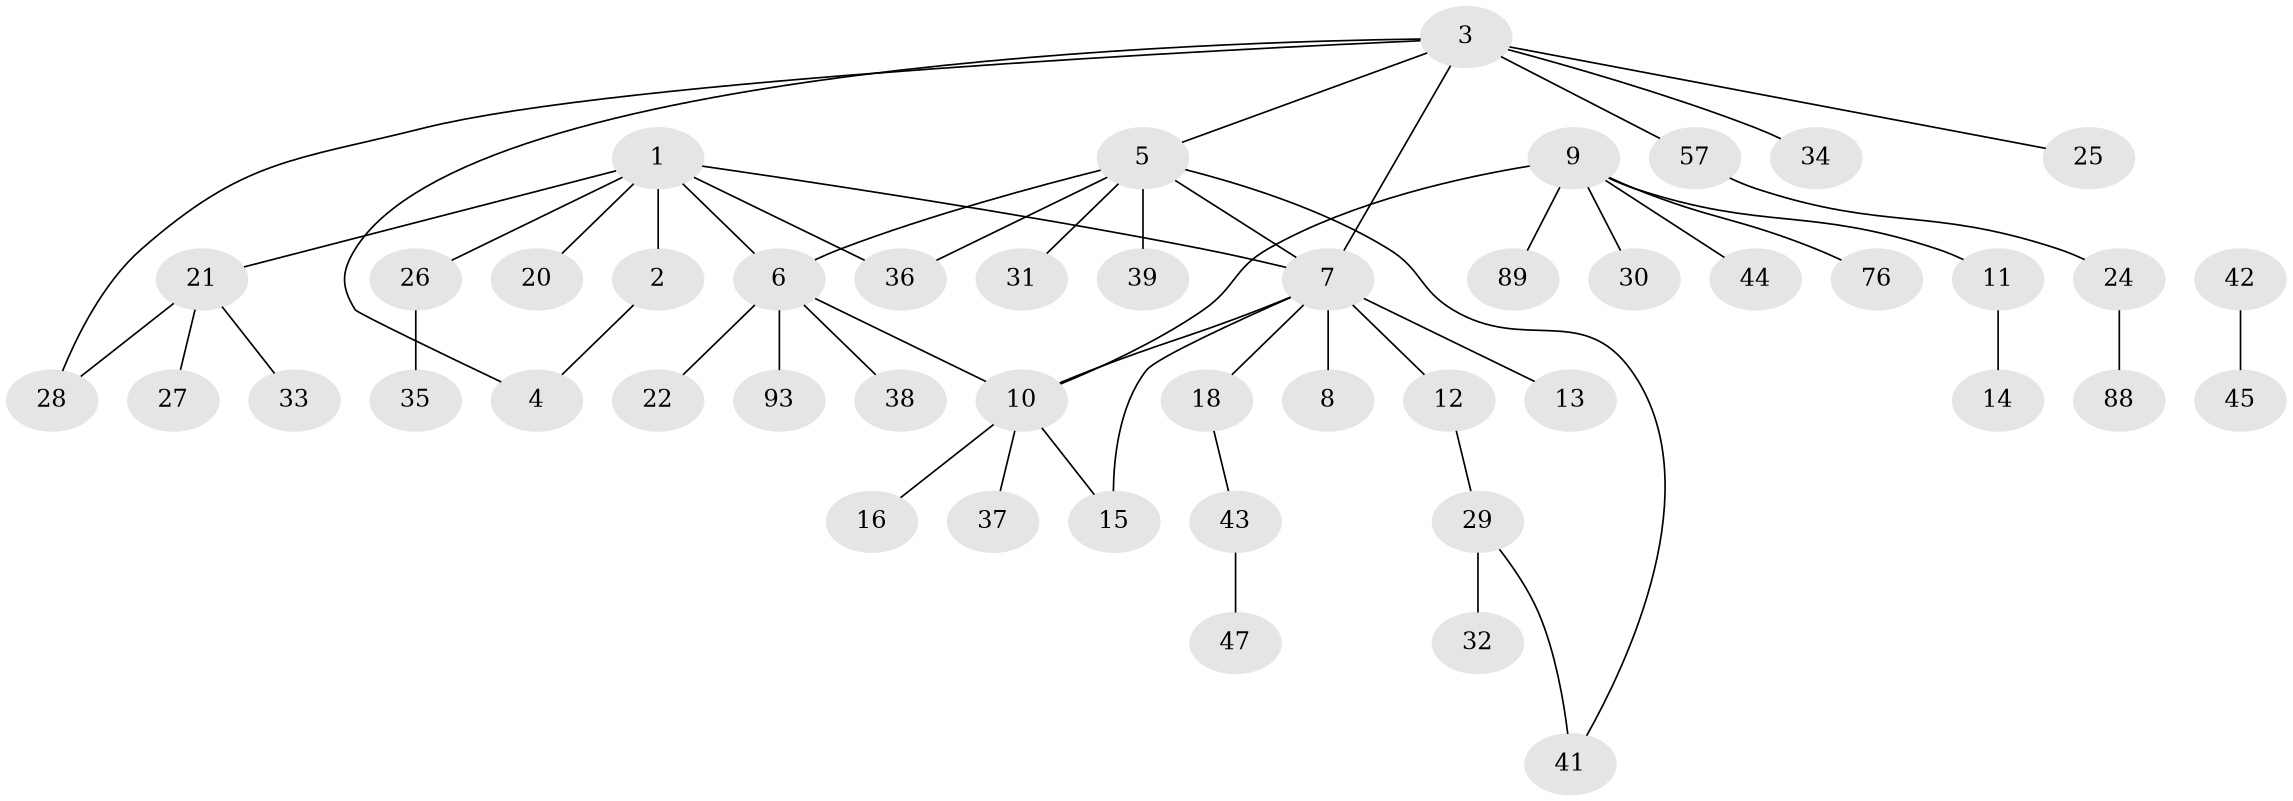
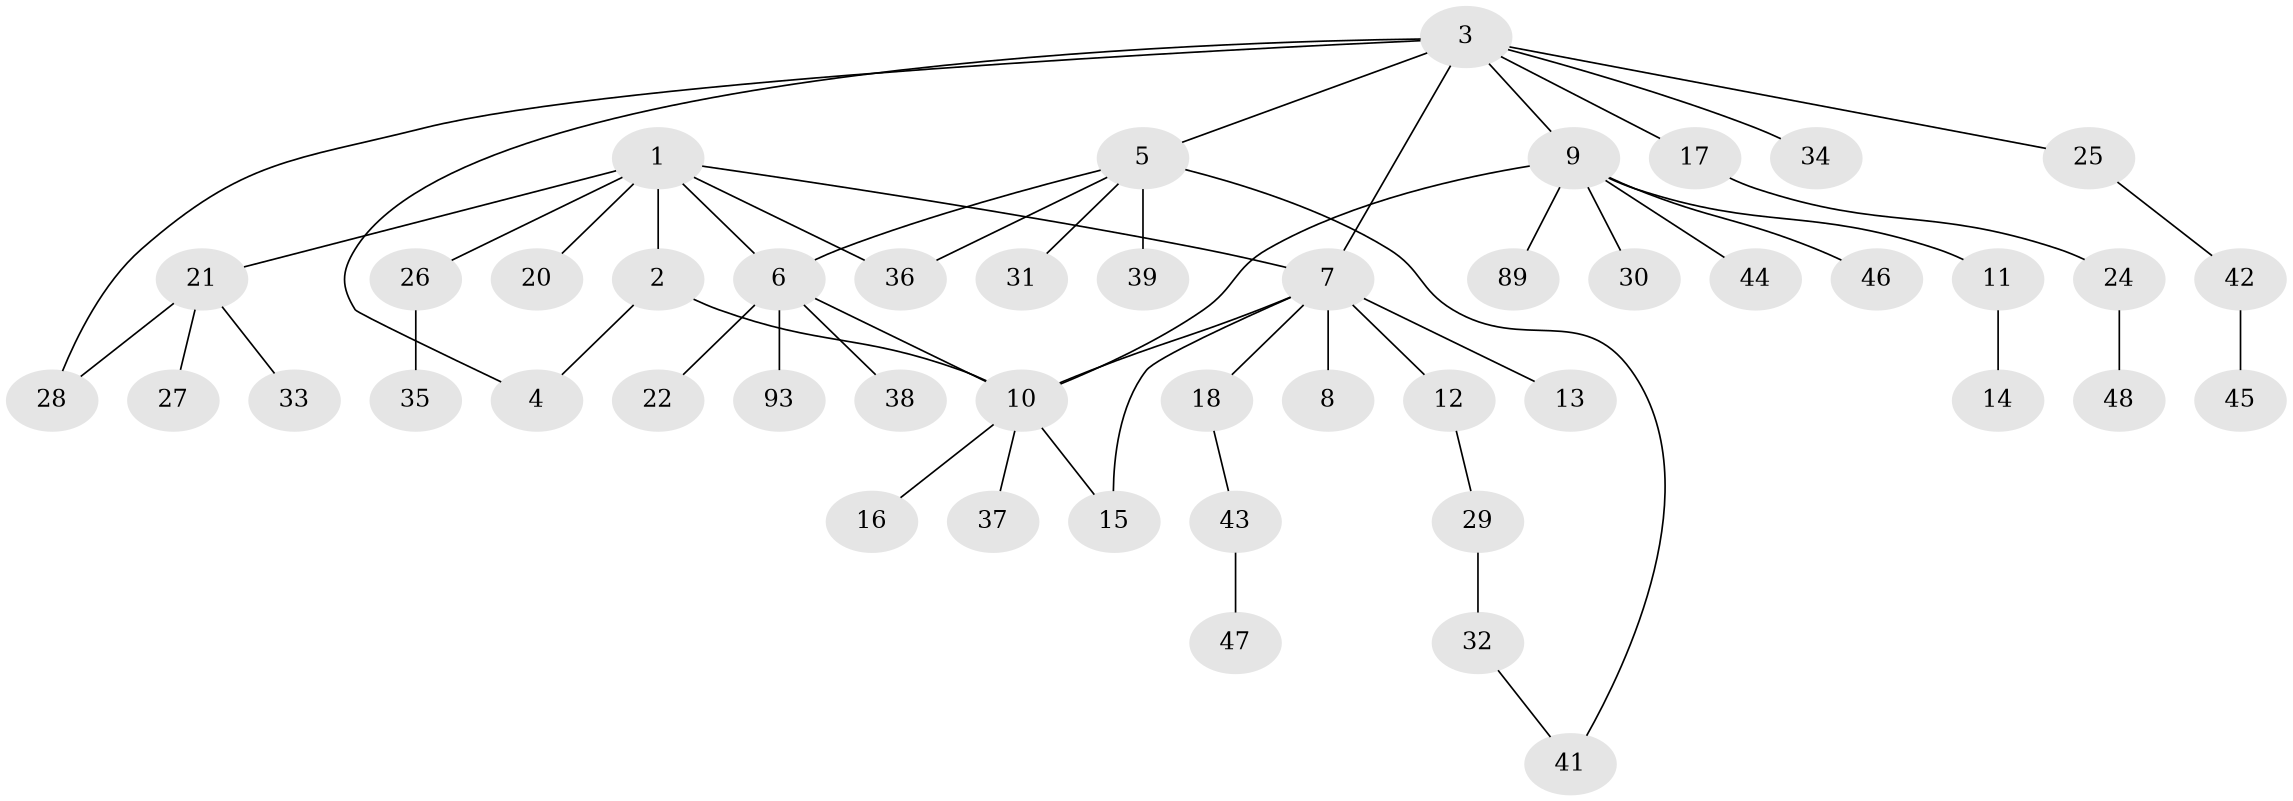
  graph {
    node [color=gray90 style=filled]
    1
    2
    6
    7
    20
    21
    26
    36
    4
    10
    22
    n12 [label=93]
    38
    8
    12
    13
    15
    18
    28
    27
    33
    35
    16
    37
    3
    5
    9
-   17 [label=57]
+   17
    25
    34
    31
    39
    41
    11
    n35 [label=89]
    30
    44
-   46 [label=76]
+   46
    24
    42
    29
    43
    14
    32
-   48 [label=88]
+   48
    47
    45
    1 -- 2
    1 -- 6
    1 -- 7
    1 -- 20
    1 -- 21
    1 -- 26
    1 -- 36
    2 -- 4
+   2 -- 10
    6 -- 10
    6 -- 22
    6 -- n12
    6 -- 38
    7 -- 10
    7 -- 8
    7 -- 12
    7 -- 13
    7 -- 15
    7 -- 18
    21 -- 28
    21 -- 27
    21 -- 33
    26 -- 35
    10 -- 15
    10 -- 16
    10 -- 37
    12 -- 29
    18 -- 43
    3 -- 7
    3 -- 4
    3 -- 28
    3 -- 5
+   3 -- 9
    3 -- 17
    3 -- 25
    3 -- 34
    5 -- 6
-   5 -- 7
    5 -- 36
    5 -- 31
    5 -- 39
    5 -- 41
    9 -- 10
    9 -- 11
    9 -- n35
    9 -- 30
    9 -- 44
    9 -- 46
    17 -- 24
+   25 -- 42
    11 -- 14
    24 -- 48
    42 -- 45
-   29 -- 41
+   32 -- 41
    29 -- 32
    43 -- 47
  }
